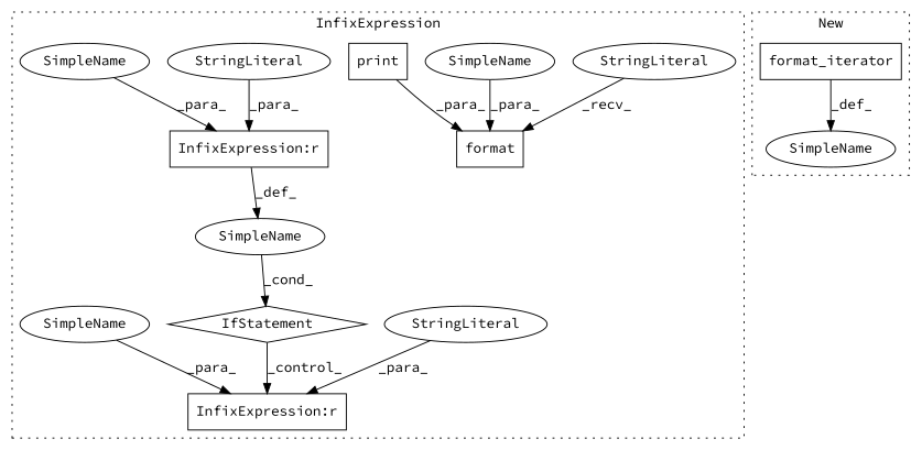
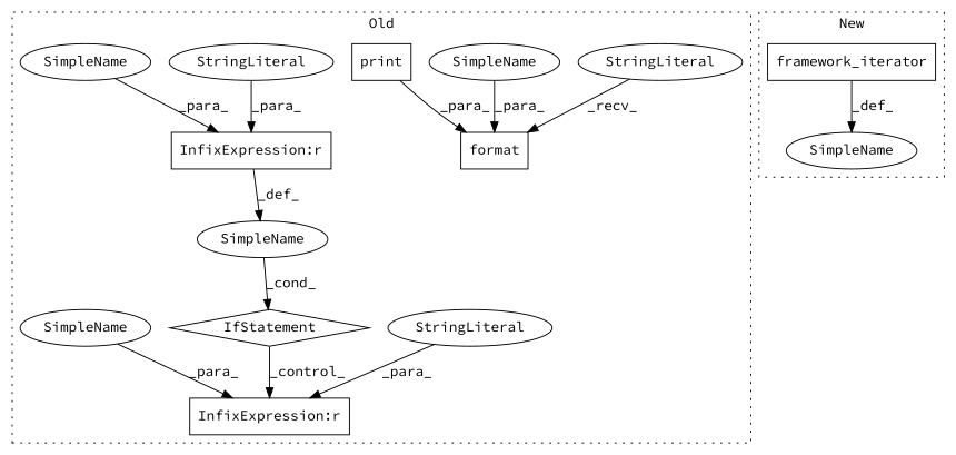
  digraph {
    fontname="Source Code Pro"
    node [a=42 fontname="Source Code Pro" l=2 shape=ellipse]
    edge [fontname="Source Code Pro"]
    n1 [a=32 l="6,1" label=print s="633,664" shape=box]
    n2 [a=32 l="7,1" label=format s="654,663" shape=box]
    n3 [a=45 l=14 label=StringLiteral s=639]
    n4 [a=27 l=4 label="InfixExpression:r" s=679 shape=box]
    n5 [a=45 l=7 label=StringLiteral s=683]
    n6 [a=27 l=4 label="InfixExpression:r" s=790 shape=box]
    n7 [a=45 l=7 label=StringLiteral s=794]
    n8 [label=SimpleName l=""]
    n9 [a=25 l="4,2" label=IfStatement s="673,690" shape=diamond]
    n10 [label=SimpleName s=661]
    n11 [label=SimpleName s=677]
    n12 [label=SimpleName s=788]
-   n13 [a=32 l="19,1" label=format_iterator s="639,691" shape=box]
+   n13 [a=32 l="19,1" label=framework_iterator s="639,691" shape=box]
    n14 [l=1 label=SimpleName s=635]
    subgraph cluster_1 {
-     label=InfixExpression
+     label=Old
      style=dotted
      n1
      n2
      n3
      n4
      n5
      n6
      n7
      n8
      n9
      n10
      n11
      n12
    }
    subgraph cluster_2 {
      label=New
      style=dotted
      n13
      n14
    }
    n1 -> n2 [label=_para_]
    n3 -> n2 [label=_recv_]
    n4 -> n8 [label=_def_]
    n5 -> n4 [label=_para_]
    n7 -> n6 [label=_para_]
    n8 -> n9 [label=_cond_]
    n9 -> n6 [label=_control_]
    n10 -> n2 [label=_para_]
    n11 -> n4 [label=_para_]
    n12 -> n6 [label=_para_]
    n13 -> n14 [label=_def_]
  }
